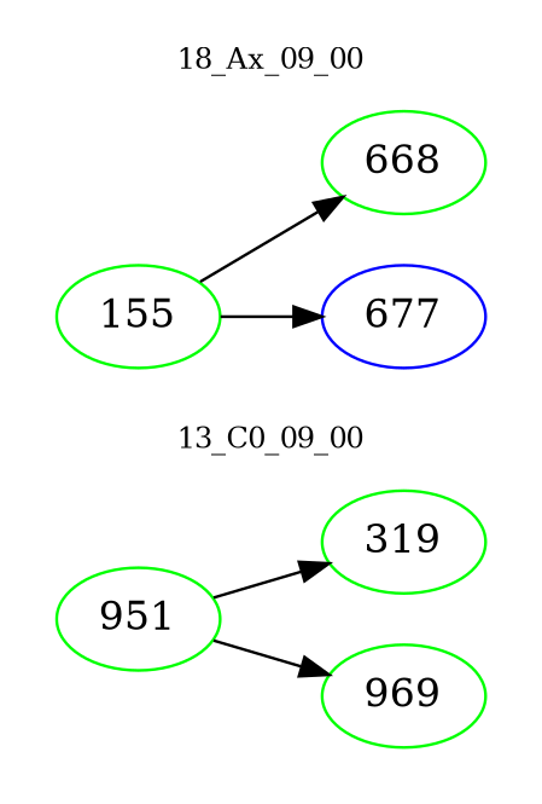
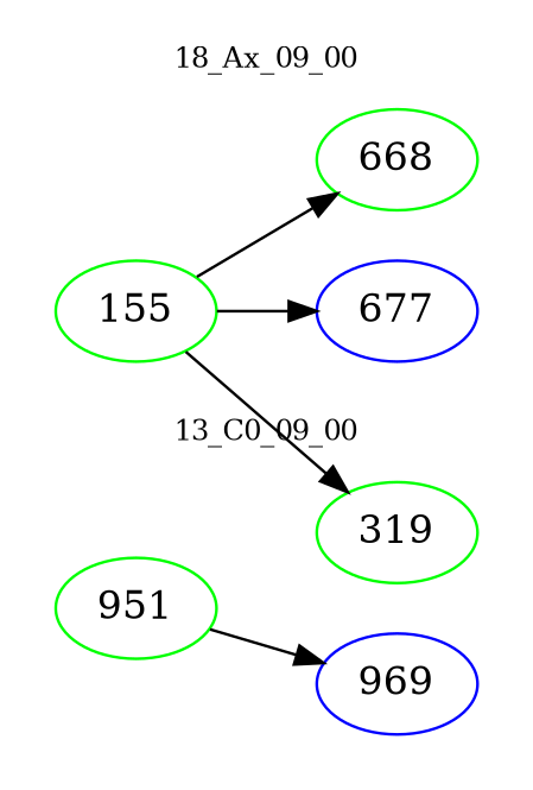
  digraph {
    rankdir=LR
    node [color=green]
    edge [color=black]
    n1 [label=155]
    n2 [color=blue label=677]
    n3 [label=668]
    n4 [label=951]
    n5 [label=319]
-   n6 [label=969]
+   n6 [color=blue label=969]
    subgraph cluster_1 {
      color=white
      fontsize=10
      label="18_Ax_09_00"
      n1
      n2
      n3
    }
    subgraph cluster_2 {
      color=white
      fontsize=10
      label="13_C0_09_00"
      n4
      n5
      n6
    }
    n1 -> n2
    n1 -> n3
-   n4 -> n5
+   n1 -> n5
    n4 -> n6
  }
